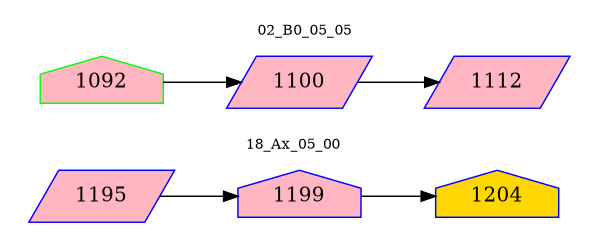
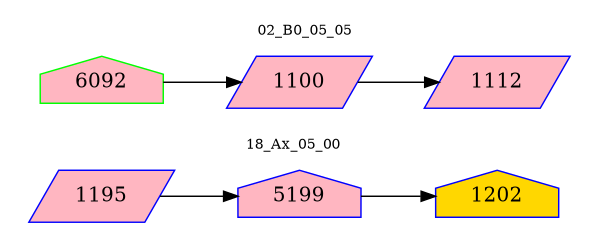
  digraph {
    rankdir=LR
    node [color=blue fillcolor=lightpink shape=parallelogram style=filled]
    edge [color=black]
    n1 [label=1195]
-   n2 [label=1199 shape=house]
-   n3 [fillcolor=gold label=1204 shape=house]
-   n4 [color=green label=1092 shape=house]
+   n2 [label=5199 shape=house]
+   n3 [fillcolor=gold label=1202 shape=house]
+   n4 [color=green label=6092 shape=house]
    n5 [label=1100]
    n6 [label=1112]
    subgraph cluster_1 {
      color=white
      fontsize=10
      label="18_Ax_05_00"
      n1
      n2
      n3
    }
    subgraph cluster_2 {
      color=white
      fontsize=10
      label="02_B0_05_05"
      n4
      n5
      n6
    }
    n1 -> n2
    n2 -> n3
    n4 -> n5
    n5 -> n6
  }
